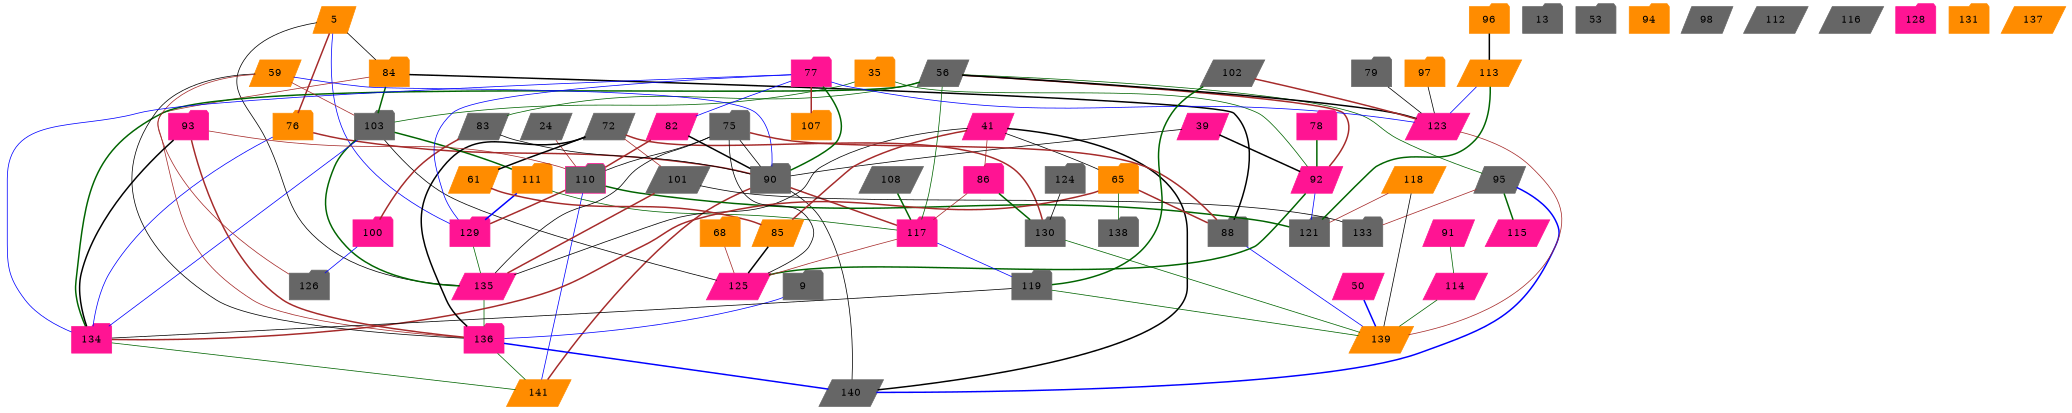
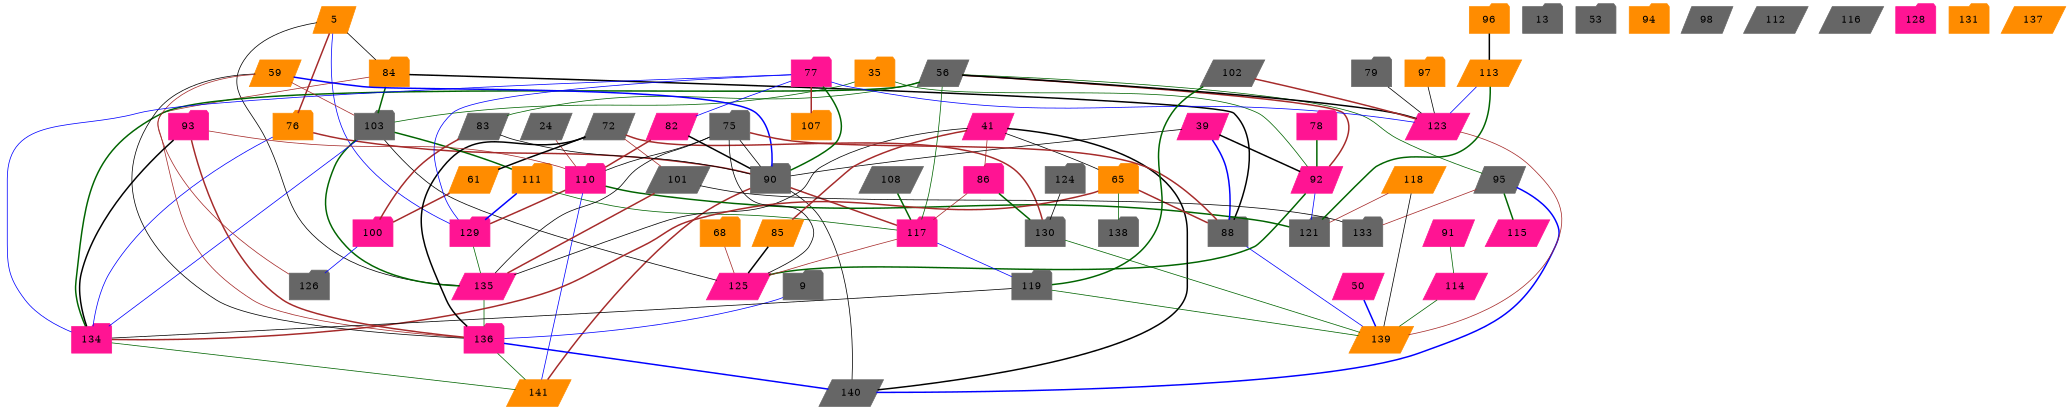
  graph {
    node [color=gray40 shape=folder style=filled]
    edge [color=brown style=solid]
    5 [color=darkorange shape=parallelogram]
    76 [color=darkorange super="+52"]
    84 [color=darkorange]
    129 [color=deeppink super="+89"]
    135 [color=deeppink shape=parallelogram super="+81+132"]
    90 [super="+14+42+87"]
    134 [color=deeppink super="+67+51"]
    136 [color=deeppink super="+38+40"]
    103 [super="+28+60"]
    88 [super="+30"]
    140 [shape=parallelogram super="+109"]
    141 [color=darkorange shape=parallelogram super="+105"]
    9
    13
-   110 [color=deeppink super="+80" fillcolor=gray40]
+   110 [color=deeppink super="+80"]
    121 [super="+73"]
    24 [shape=parallelogram]
    92 [color=deeppink shape=parallelogram super="+70"]
    125 [color=deeppink shape=parallelogram super="+21+122"]
    35 [color=darkorange]
    111 [color=darkorange super="+23+64"]
    139 [color=darkorange shape=parallelogram super="+18+106+127"]
    39 [color=deeppink shape=parallelogram]
    117 [color=deeppink super="+10+58+99"]
    41 [color=deeppink shape=parallelogram super="+4"]
    65 [color=darkorange]
    85 [color=darkorange shape=parallelogram super="+69"]
    86 [color=deeppink]
    138
    130 [super="+120+32"]
    50 [color=deeppink shape=parallelogram]
    53 [super="+15"]
    56 [shape=parallelogram super="+17+26+25+19+29"]
    83 [shape=parallelogram]
    95 [shape=parallelogram]
    123 [color=deeppink shape=parallelogram super="+104+12"]
    100 [color=deeppink super="+63"]
    115 [color=deeppink shape=parallelogram super="+66"]
    133
    119
    59 [color=darkorange shape=parallelogram super="+20"]
    126
    61 [color=darkorange shape=parallelogram]
    68 [color=darkorange]
    72 [shape=parallelogram super="+33"]
    101 [shape=parallelogram]
    75 [super="+57"]
    77 [color=deeppink]
    82 [color=deeppink shape=parallelogram]
    107 [color=darkorange]
    78 [color=deeppink]
    79
    113 [color=darkorange shape=parallelogram super="+8"]
    114 [color=deeppink shape=parallelogram super="+34"]
    91 [color=deeppink shape=parallelogram]
    93 [color=deeppink super="+74"]
    94 [color=darkorange]
    96 [color=darkorange]
    97 [color=darkorange super="+48"]
    98 [shape=parallelogram]
    102 [shape=parallelogram]
    108 [shape=parallelogram]
    112 [shape=parallelogram]
    116 [shape=parallelogram]
    118 [color=darkorange shape=parallelogram super="+2+27+54+62"]
    124
    128 [color=deeppink]
    131 [color=darkorange]
    137 [color=darkorange shape=parallelogram]
    5 -- 76 [style=bold]
    5 -- 84 [color=black]
    5 -- 129 [color=blue weight=2]
    5 -- 135 [color=black weight=2]
    76 -- 90 [style=bold]
    76 -- 134 [color=blue]
    84 -- 136
    84 -- 103 [color=darkgreen style=bold]
    84 -- 88 [color=black style=bold]
    129 -- 135 [color=darkgreen]
    135 -- 136 [color=darkgreen]
    90 -- 140 [color=black]
    90 -- 141 [style=bold weight=2]
    90 -- 117 [style=bold]
    134 -- 141 [color=darkgreen]
    136 -- 140 [color=blue style=bold weight=2]
    136 -- 141 [color=darkgreen]
    103 -- 135 [color=darkgreen style=bold]
    103 -- 134 [color=blue]
    103 -- 125 [color=black weight=2]
    103 -- 111 [color=darkgreen style=bold]
    88 -- 139 [color=blue]
    9 -- 136 [color=blue]
    110 -- 129 [style=bold weight=2]
    110 -- 141 [color=blue]
    110 -- 121 [color=darkgreen style=bold weight=2]
    24 -- 110
    92 -- 121 [color=blue weight=2]
    92 -- 125 [color=darkgreen style=bold]
    35 -- 103 [color=darkgreen]
    35 -- 92 [color=darkgreen]
    111 -- 129 [color=blue style=bold]
    111 -- 117 [color=darkgreen]
    39 -- 90 [color=black]
+   39 -- 88 [color=blue style=bold]
    39 -- 92 [color=black style=bold]
    117 -- 125
    117 -- 119 [color=blue]
    41 -- 135 [color=black]
    41 -- 140 [color=black style=bold]
    41 -- 65 [color=black]
    41 -- 85 [style=bold]
    41 -- 86 [weight=2]
    65 -- 134 [style=bold]
    65 -- 88 [style=bold weight=2]
    65 -- 138 [color=darkgreen]
    85 -- 125 [color=black style=bold]
    86 -- 117
    86 -- 130 [color=darkgreen style=bold]
    130 -- 139 [color=darkgreen]
    50 -- 139 [color=blue style=bold]
    56 -- 134 [color=darkgreen style=bold]
    56 -- 92 [style=bold]
    56 -- 117 [color=darkgreen weight=2]
    56 -- 83 [color=darkgreen]
    56 -- 95 [color=darkgreen]
    56 -- 123 [color=black style=bold]
    83 -- 90 [color=black]
    83 -- 100 [style=bold]
    95 -- 140 [color=blue style=bold]
    95 -- 115 [color=darkgreen style=bold]
    95 -- 133
    123 -- 139 [weight=2]
    100 -- 126 [color=blue]
    119 -- 134 [color=black]
    119 -- 139 [color=darkgreen]
-   59 -- 90 [color=blue weight=3]
+   59 -- 90 [color=blue style=bold weight=3]
    59 -- 136 [color=black]
    59 -- 103
    59 -- 126
-   61 -- 85 [style=bold]
+   61 -- 100 [style=bold]
    68 -- 125
    72 -- 136 [color=black style=bold]
    72 -- 130 [style=bold]
    72 -- 61 [color=black style=bold weight=2]
    72 -- 101 [weight=2]
    101 -- 135 [style=bold weight=2]
    101 -- 133 [color=black]
    75 -- 135 [color=black]
    75 -- 90 [color=black]
    75 -- 88 [style=bold]
    75 -- 110 [color=black]
    75 -- 125 [color=black]
    77 -- 129 [color=blue]
    77 -- 90 [color=darkgreen style=bold]
    77 -- 134 [color=blue weight=2]
    77 -- 123 [color=blue weight=3]
    77 -- 82 [color=blue]
    77 -- 107 [style=bold]
    82 -- 90 [color=black style=bold]
    82 -- 110 [style=bold]
    78 -- 92 [color=darkgreen style=bold]
    79 -- 123 [color=black]
    113 -- 121 [color=darkgreen style=bold]
    113 -- 123 [color=blue weight=2]
    114 -- 139 [color=darkgreen]
    91 -- 114 [color=darkgreen]
    93 -- 134 [color=black style=bold]
    93 -- 136 [style=bold]
    93 -- 110
    96 -- 113 [color=black style=bold]
    97 -- 123 [color=black]
    102 -- 123 [style=bold]
    102 -- 119 [color=darkgreen style=bold]
    108 -- 117 [color=darkgreen style=bold]
    118 -- 121 [weight=3]
    118 -- 139 [color=black]
    124 -- 130 [color=black]
  }
